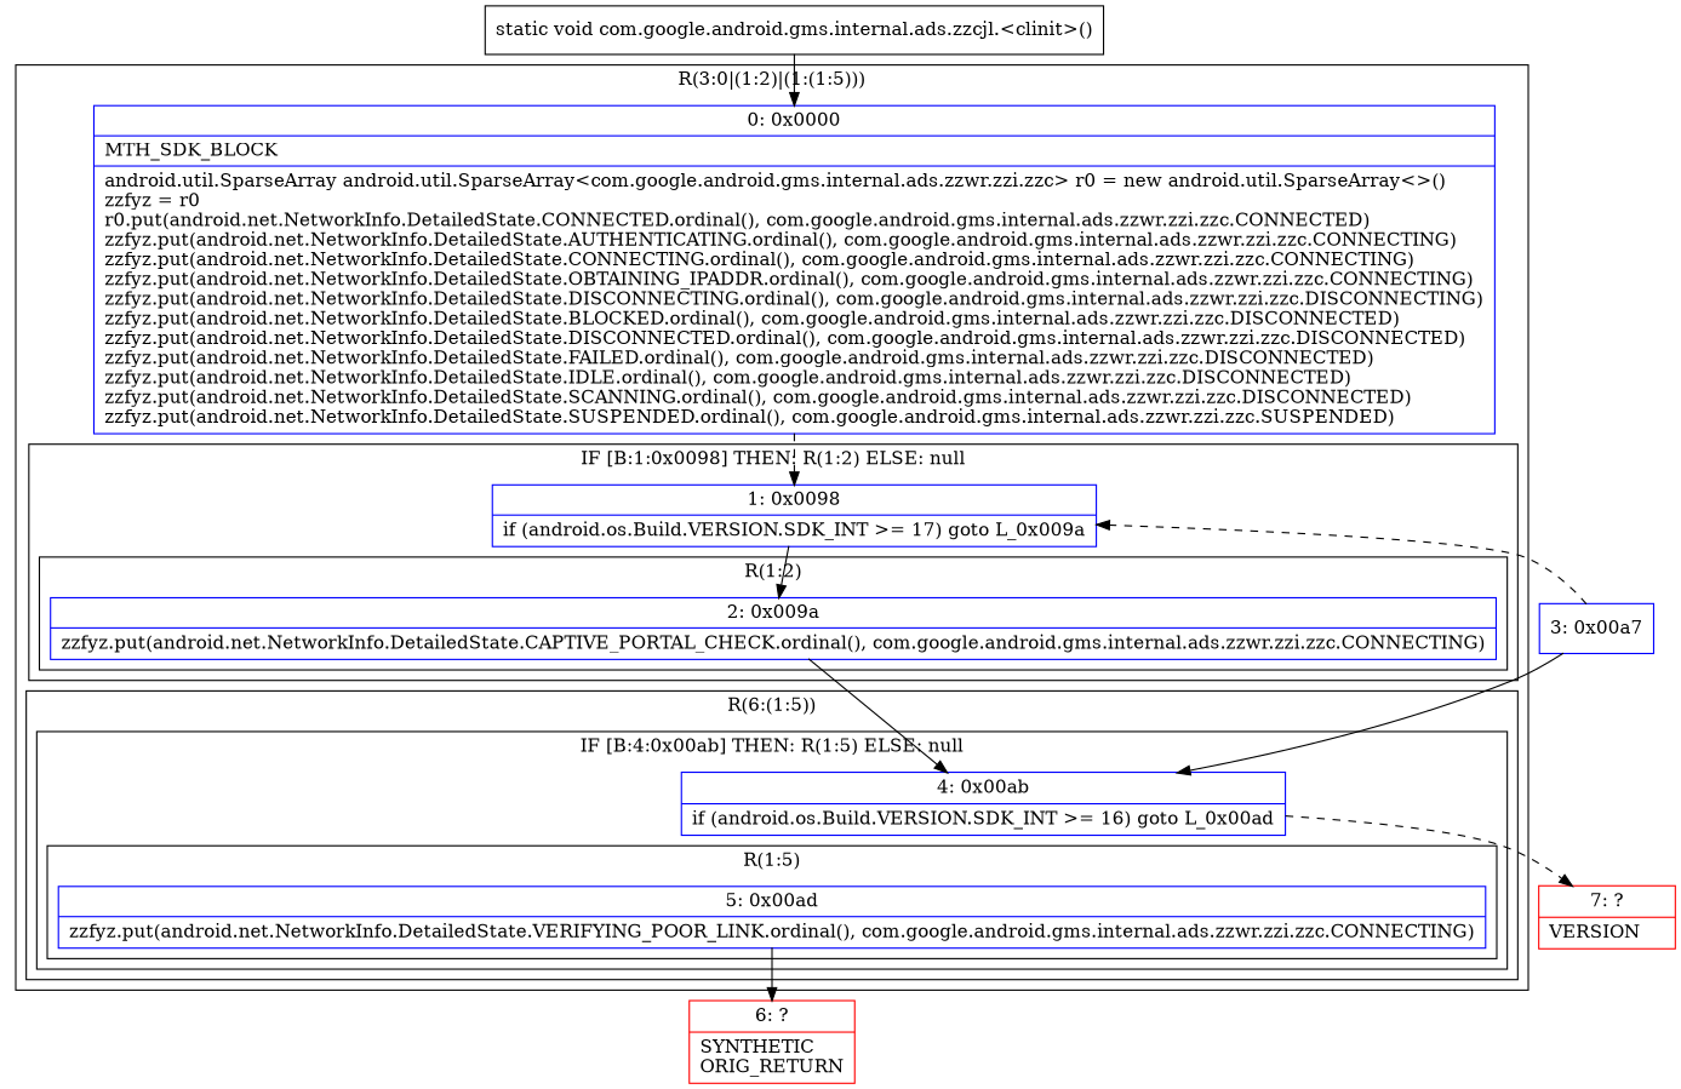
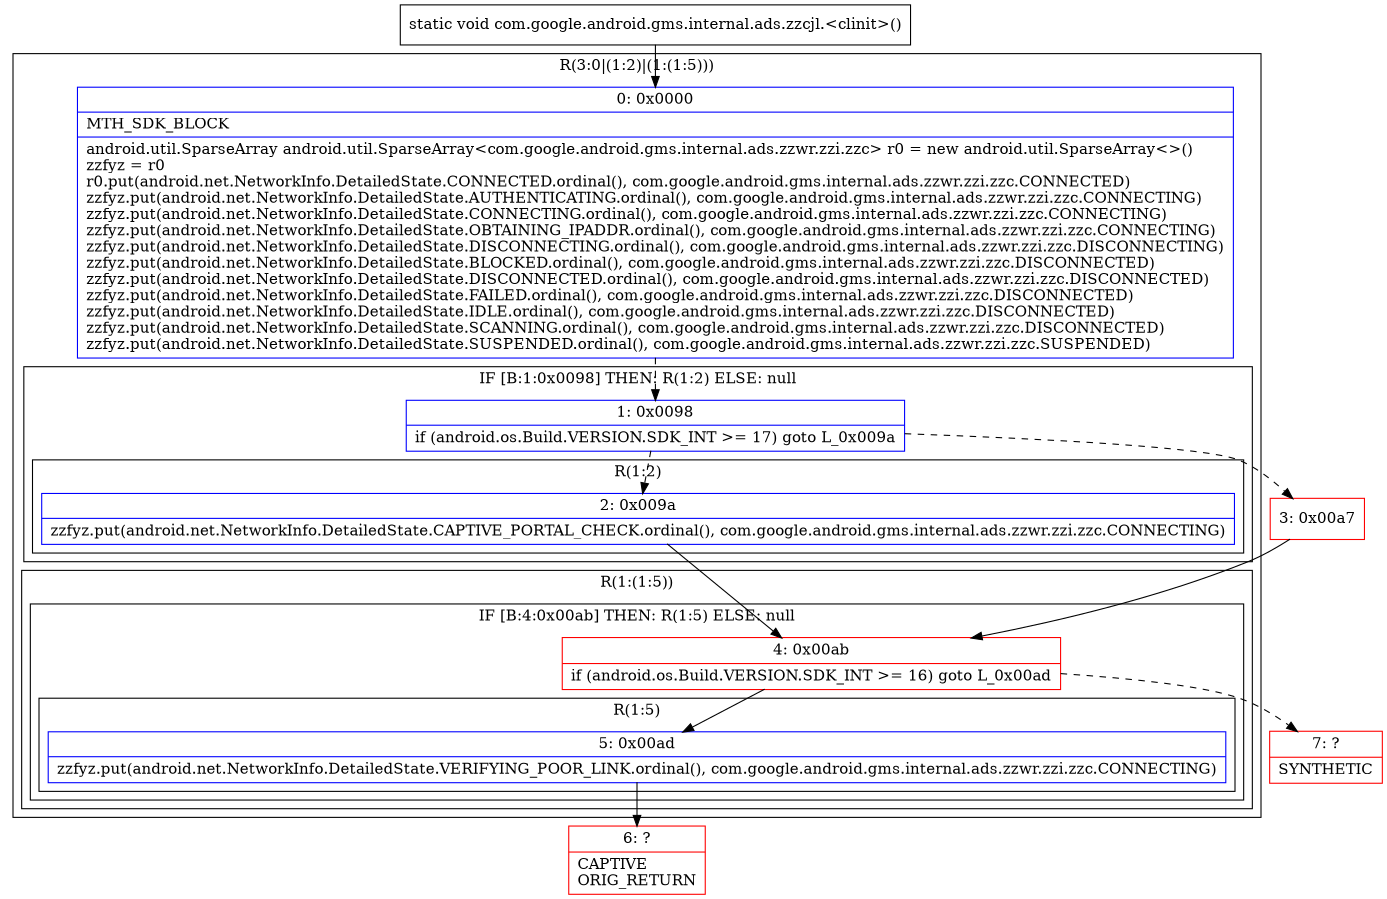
  digraph {
    node [color=blue shape=record]
    n1 [label="{2\:\ 0x009a|zzfyz.put(android.net.NetworkInfo.DetailedState.CAPTIVE_PORTAL_CHECK.ordinal(), com.google.android.gms.internal.ads.zzwr.zzi.zzc.CONNECTING)\l}"]
    n2 [label="{1\:\ 0x0098|if (android.os.Build.VERSION.SDK_INT \>= 17) goto L_0x009a\l}"]
    n3 [label="{5\:\ 0x00ad|zzfyz.put(android.net.NetworkInfo.DetailedState.VERIFYING_POOR_LINK.ordinal(), com.google.android.gms.internal.ads.zzwr.zzi.zzc.CONNECTING)\l}"]
-   n4 [label="{4\:\ 0x00ab|if (android.os.Build.VERSION.SDK_INT \>= 16) goto L_0x00ad\l}"]
+   n4 [color=red label="{4\:\ 0x00ab|if (android.os.Build.VERSION.SDK_INT \>= 16) goto L_0x00ad\l}"]
    n5 [label="{0\:\ 0x0000|MTH_SDK_BLOCK\l|android.util.SparseArray android.util.SparseArray\<com.google.android.gms.internal.ads.zzwr.zzi.zzc\> r0 = new android.util.SparseArray\<\>()\lzzfyz = r0\lr0.put(android.net.NetworkInfo.DetailedState.CONNECTED.ordinal(), com.google.android.gms.internal.ads.zzwr.zzi.zzc.CONNECTED)\lzzfyz.put(android.net.NetworkInfo.DetailedState.AUTHENTICATING.ordinal(), com.google.android.gms.internal.ads.zzwr.zzi.zzc.CONNECTING)\lzzfyz.put(android.net.NetworkInfo.DetailedState.CONNECTING.ordinal(), com.google.android.gms.internal.ads.zzwr.zzi.zzc.CONNECTING)\lzzfyz.put(android.net.NetworkInfo.DetailedState.OBTAINING_IPADDR.ordinal(), com.google.android.gms.internal.ads.zzwr.zzi.zzc.CONNECTING)\lzzfyz.put(android.net.NetworkInfo.DetailedState.DISCONNECTING.ordinal(), com.google.android.gms.internal.ads.zzwr.zzi.zzc.DISCONNECTING)\lzzfyz.put(android.net.NetworkInfo.DetailedState.BLOCKED.ordinal(), com.google.android.gms.internal.ads.zzwr.zzi.zzc.DISCONNECTED)\lzzfyz.put(android.net.NetworkInfo.DetailedState.DISCONNECTED.ordinal(), com.google.android.gms.internal.ads.zzwr.zzi.zzc.DISCONNECTED)\lzzfyz.put(android.net.NetworkInfo.DetailedState.FAILED.ordinal(), com.google.android.gms.internal.ads.zzwr.zzi.zzc.DISCONNECTED)\lzzfyz.put(android.net.NetworkInfo.DetailedState.IDLE.ordinal(), com.google.android.gms.internal.ads.zzwr.zzi.zzc.DISCONNECTED)\lzzfyz.put(android.net.NetworkInfo.DetailedState.SCANNING.ordinal(), com.google.android.gms.internal.ads.zzwr.zzi.zzc.DISCONNECTED)\lzzfyz.put(android.net.NetworkInfo.DetailedState.SUSPENDED.ordinal(), com.google.android.gms.internal.ads.zzwr.zzi.zzc.SUSPENDED)\l}"]
-   n6 [label="{3\:\ 0x00a7}"]
-   n7 [color=red label="{6\:\ ?|SYNTHETIC\lORIG_RETURN\l}"]
-   n8 [color=red label="{7\:\ ?|VERSION\l}"]
+   n6 [color=red label="{3\:\ 0x00a7}"]
+   n7 [color=red label="{6\:\ ?|CAPTIVE\lORIG_RETURN\l}"]
+   n8 [color=red label="{7\:\ ?|SYNTHETIC\l}"]
    n9 [label="{static void com.google.android.gms.internal.ads.zzcjl.\<clinit\>() }" color=""]
    subgraph cluster_1 {
      label="R(3:0|(1:2)|(1:(1:5)))"
      n5
      subgraph cluster_2 {
        label="IF [B:1:0x0098] THEN: R(1:2) ELSE: null"
        n2
        subgraph cluster_3 {
          label="R(1:2)"
          n1
        }
      }
      subgraph cluster_4 {
-       label="R(6:(1:5))"
+       label="R(1:(1:5))"
        subgraph cluster_5 {
          label="IF [B:4:0x00ab] THEN: R(1:5) ELSE: null"
          n4
          subgraph cluster_6 {
            label="R(1:5)"
            n3
          }
        }
      }
    }
    n1 -> n4
-   n2 -> n1
-   n6 -> n2 [style=dashed]
+   n2 -> n1 [style=dashed]
+   n2 -> n6 [style=dashed]
    n3 -> n7
+   n4 -> n3
    n4 -> n8 [style=dashed]
    n5 -> n2 [style=dashed]
    n6 -> n4
    n9 -> n5
  }
